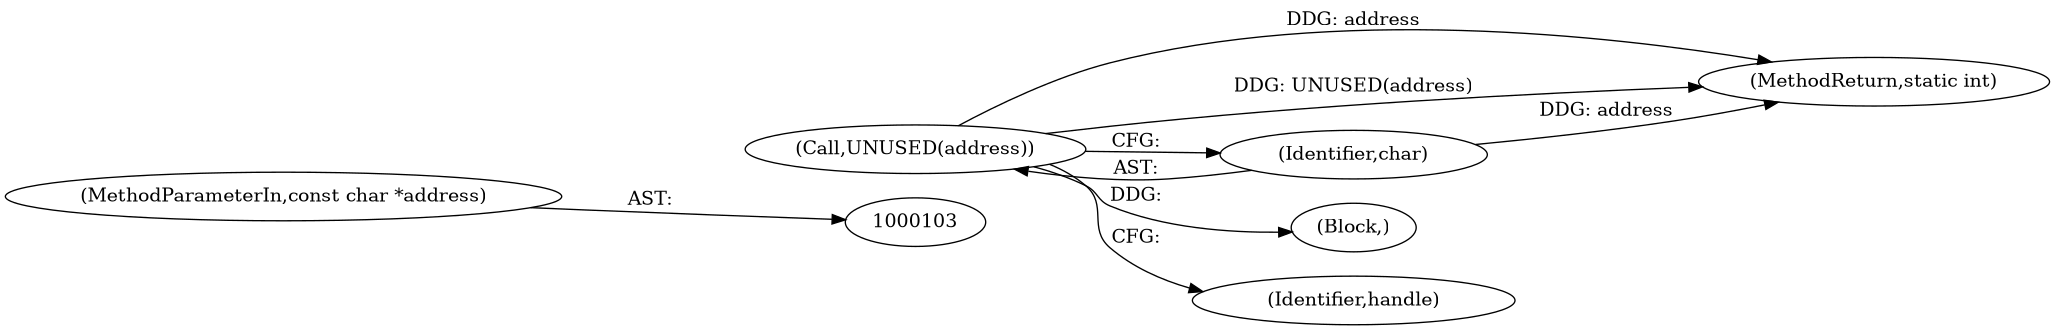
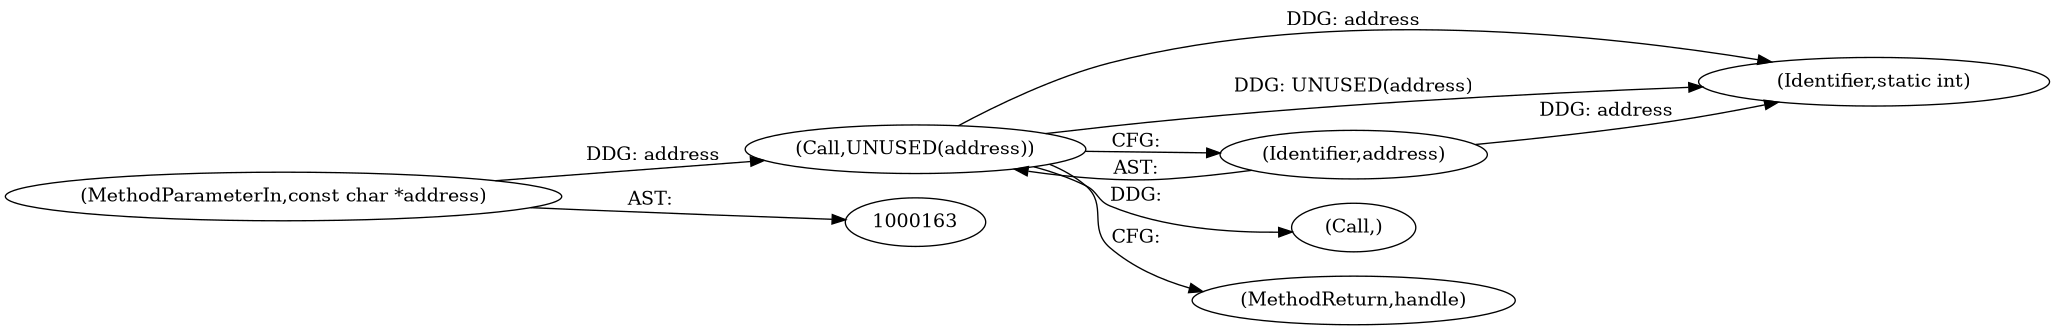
  digraph {
    rankdir=LR
    n1 [label="(MethodParameterIn,const char *address)"]
    n2 [label="(Call,UNUSED(address))"]
-   1000103
-   n4 [label="(MethodReturn,static int)"]
-   n5 [label="(Identifier,char)"]
-   n6 [label="(Block,)"]
-   n7 [label="(Identifier,handle)"]
+   1000103 [label=1000163]
+   n4 [label="(Identifier,static int)"]
+   n5 [label="(Identifier,address)"]
+   n6 [label="(Call,)"]
+   n7 [label="(MethodReturn,handle)"]
+   n1 -> n2 [label="DDG: address"]
    n1 -> 1000103 [label="AST: "]
    n2 -> n4 [label="DDG: address"]
    n2 -> n4 [label="DDG: UNUSED(address)"]
    n2 -> n5 [label="CFG: "]
    n2 -> n6 [label="DDG: "]
    n2 -> n7 [label="CFG: "]
    n5 -> n2 [label="AST: "]
    n5 -> n4 [label="DDG: address"]
  }
